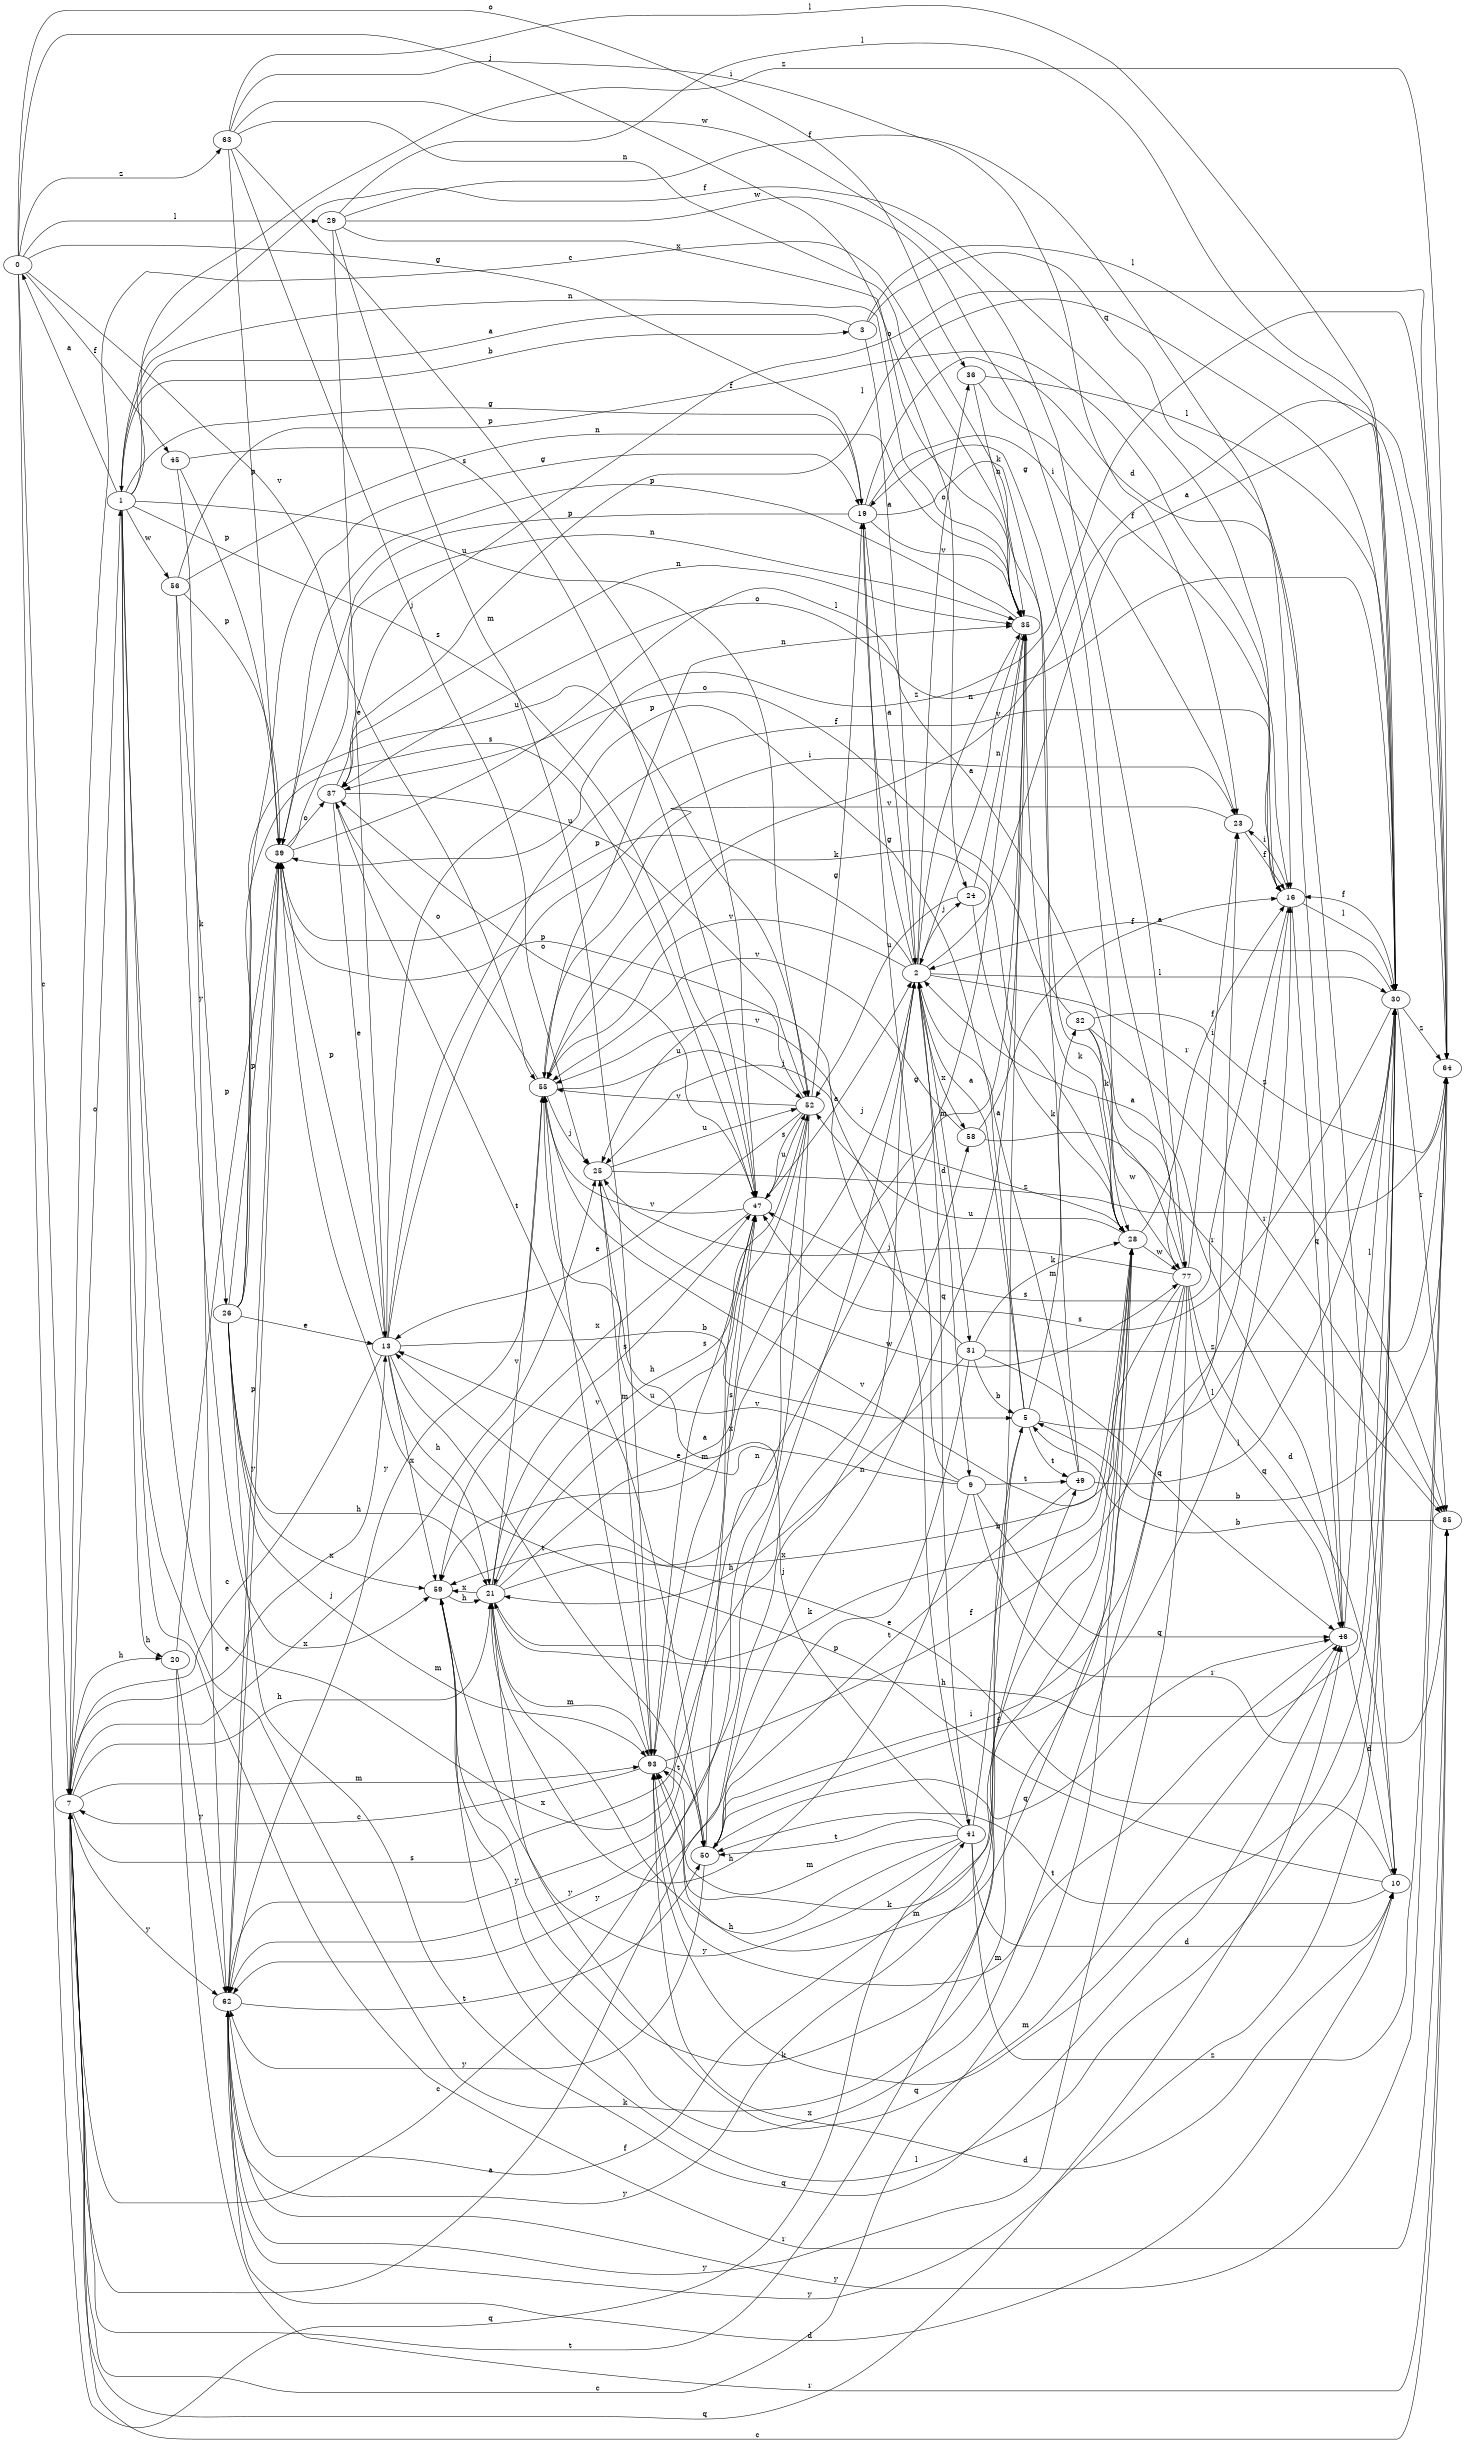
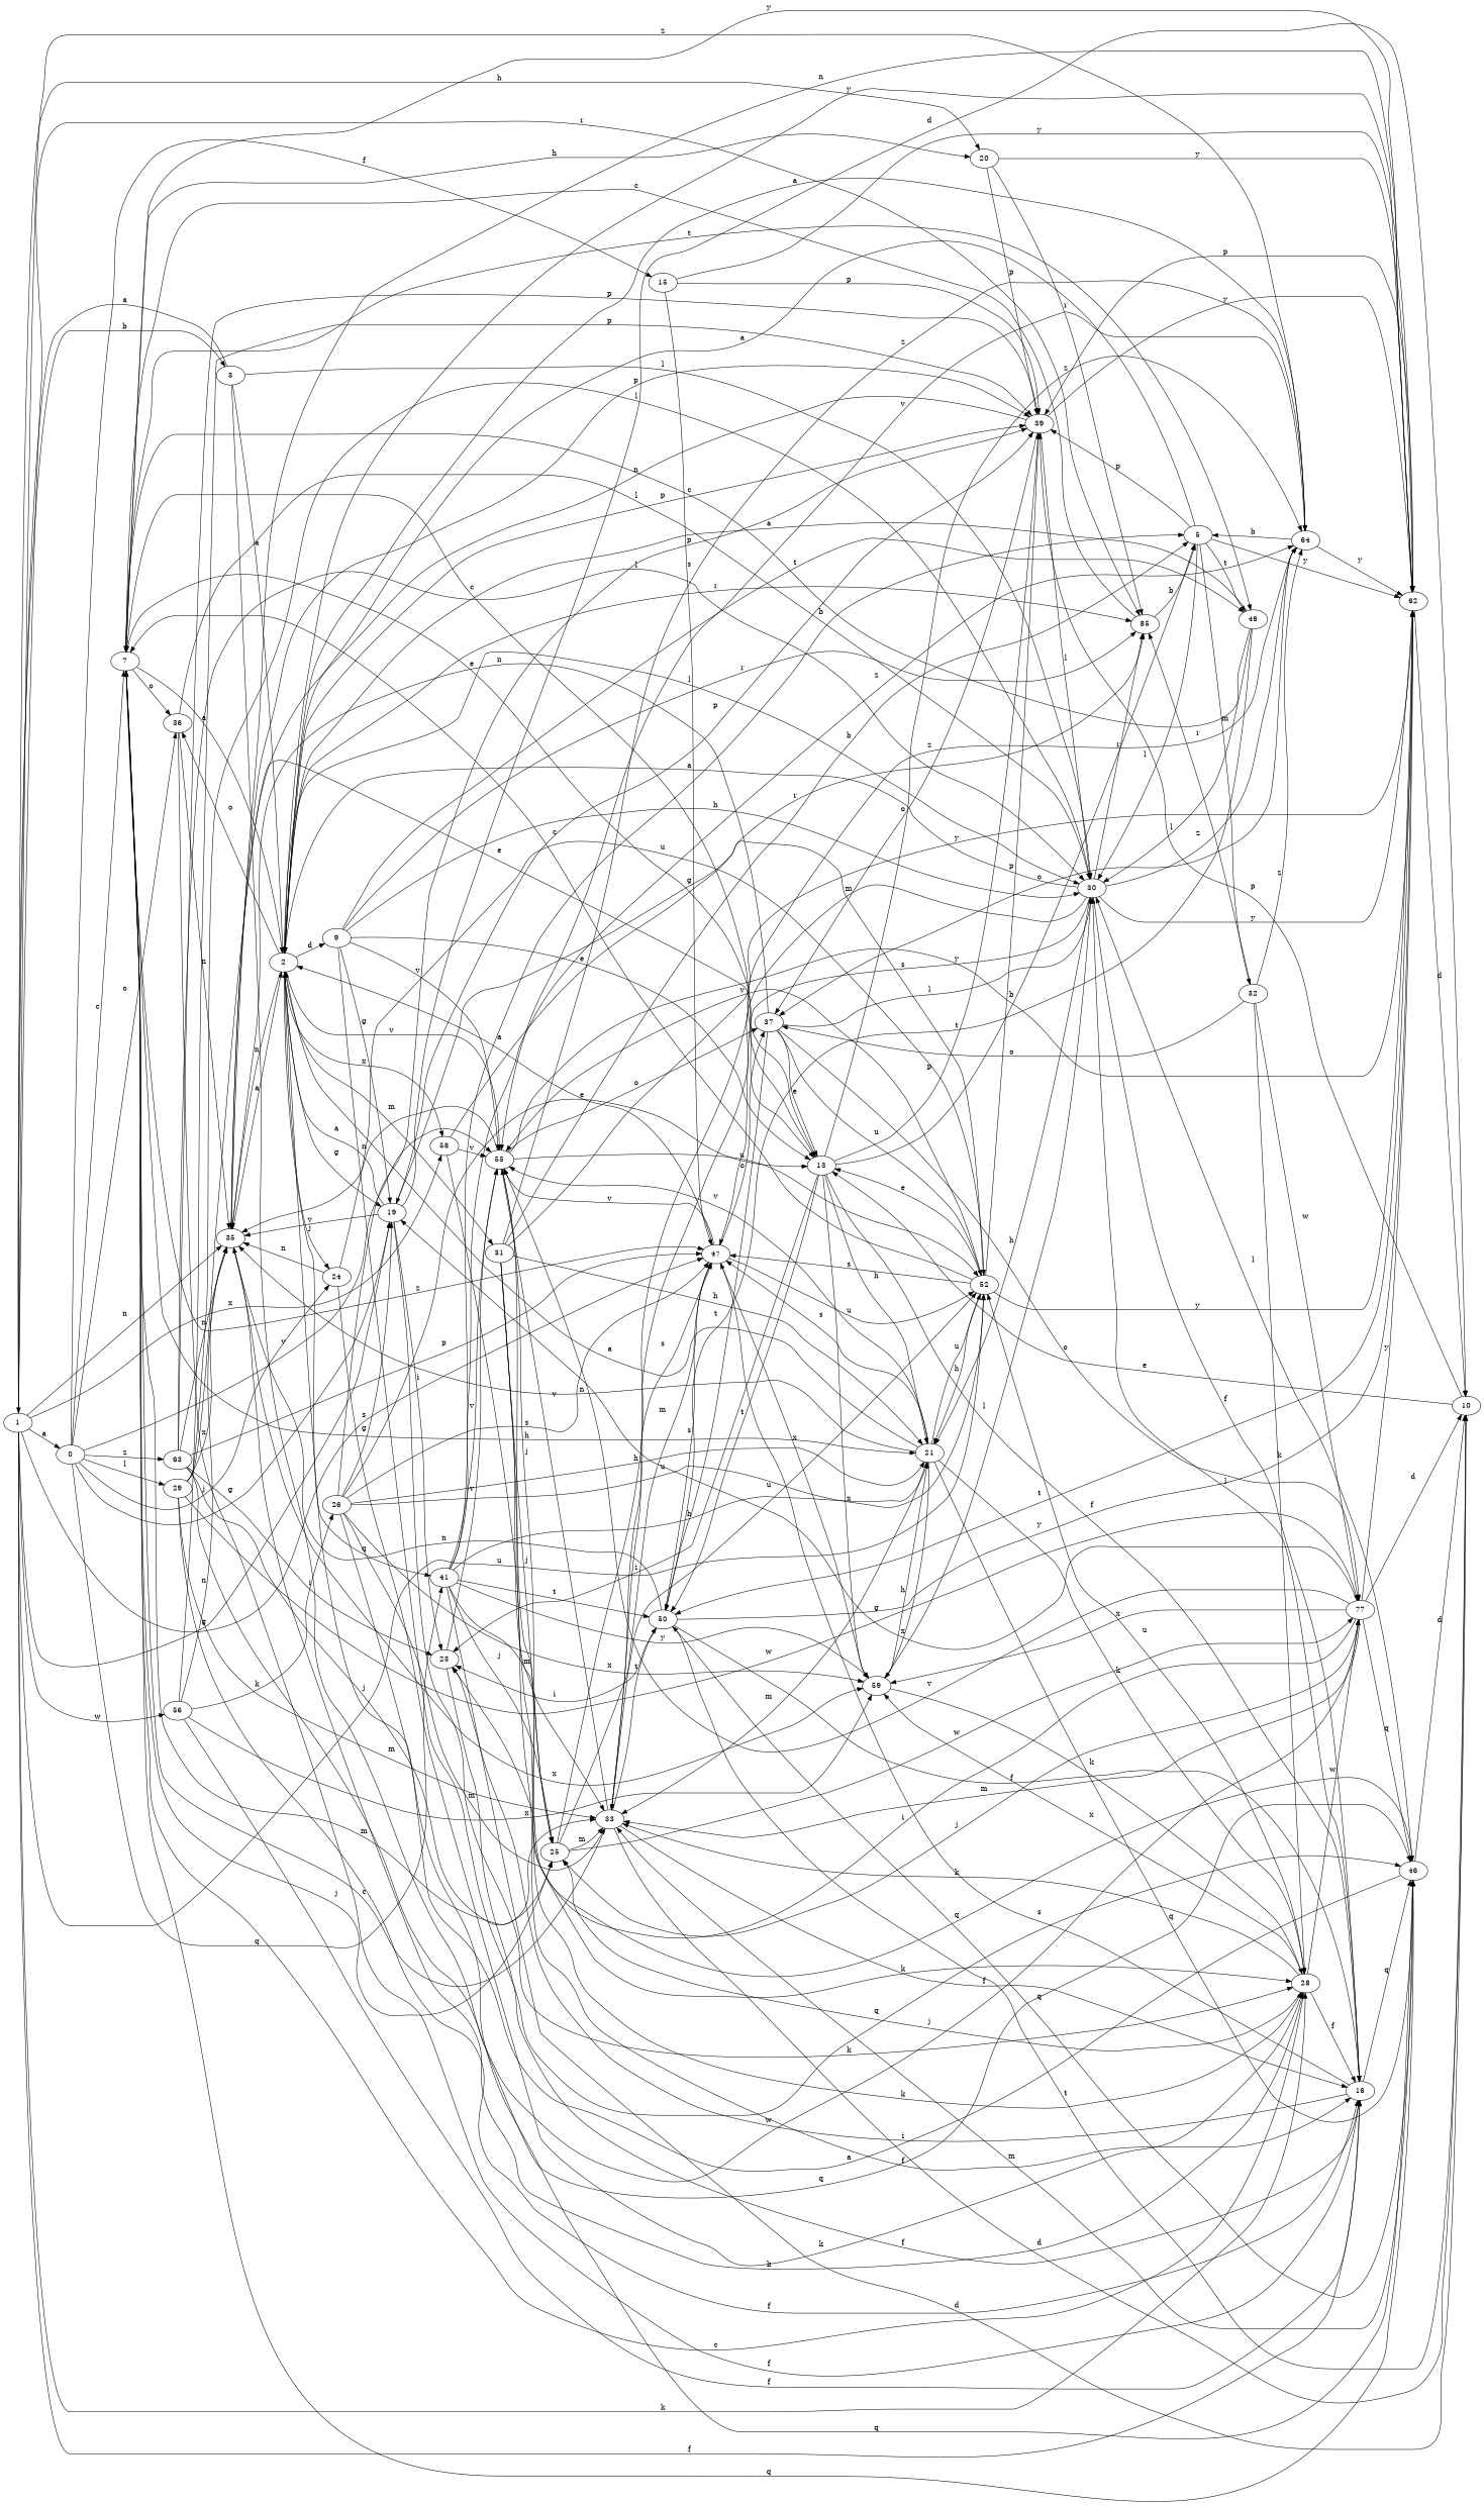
  strict digraph {
    rankdir=LR
    0
    7
-   15 [label=45]
+   15
    19
    24
    29
    36
    41
    55
    63
    20
    47
    2
    25
    62
    n16 [label=46]
    49
    13
    21
-   33 [label=93]
+   33
    39
    28
    35
    10
    23
    52
    16
    30
    n29 [label=77]
    64
    5
    50
    59
    37
    1
    3
    n37 [label=85]
    56
    58
    26
    9
    31
    32
    0 -> 7 [label=c]
    0 -> 15 [label=f]
    0 -> 19 [label=g]
    0 -> 24 [label=j]
    0 -> 29 [label=l]
    0 -> 36 [label=o]
    0 -> 41 [label=q]
    0 -> 55 [label=v]
    0 -> 63 [label=z]
-   7 -> 1 [label=o]
+   7 -> 36 [label=o]
    7 -> 20 [label=h]
-   7 -> 47 [label=s]
+   7 -> 47 [label=z]
    7 -> 2 [label=a]
    7 -> 25 [label=j]
    7 -> 62 [label=y]
    7 -> n16 [label=q]
    7 -> 49 [label=t]
    7 -> 13 [label=e]
    7 -> 21 [label=h]
    7 -> 33 [label=m]
    15 -> 47 [label=s]
    15 -> 62 [label=y]
    15 -> 39 [label=p]
    19 -> 2 [label=a]
    19 -> 39 [label=p]
    19 -> 28 [label=k]
    19 -> 35 [label=v]
    19 -> 10 [label=d]
    19 -> 23 [label=i]
    24 -> 28 [label=k]
    24 -> 35 [label=n]
    24 -> 52 [label=u]
    29 -> 13 [label=e]
    29 -> 33 [label=m]
    29 -> 35 [label=x]
    29 -> 16 [label=f]
    29 -> 30 [label=l]
    29 -> n29 [label=w]
    36 -> 35 [label=n]
    36 -> 16 [label=f]
    36 -> 30 [label=l]
    41 -> 55 [label=v]
    41 -> 25 [label=j]
    41 -> 21 [label=h]
    41 -> 33 [label=m]
    41 -> 10 [label=d]
    41 -> 64 [label=z]
    41 -> 5 [label=b]
    41 -> 50 [label=t]
    41 -> 59 [label=y]
    55 -> 25 [label=j]
    55 -> 62 [label=y]
    55 -> 28 [label=k]
    55 -> 35 [label=n]
    55 -> 52 [label=u]
    55 -> 37 [label=o]
    63 -> 47 [label=p]
    63 -> 25 [label=j]
    63 -> 39 [label=p]
    63 -> 35 [label=n]
    63 -> 23 [label=i]
    63 -> 30 [label=l]
    63 -> n29 [label=w]
    20 -> 62 [label=y]
    20 -> 39 [label=p]
    20 -> n37 [label=r]
    47 -> 55 [label=v]
    47 -> 2 [label=a]
    47 -> 33 [label=m]
    47 -> 52 [label=u]
    47 -> 59 [label=x]
    47 -> 37 [label=o]
    2 -> 19 [label=g]
    2 -> 24 [label=j]
    2 -> 36 [label=o]
    2 -> 41 [label=q]
    2 -> 55 [label=v]
    2 -> 62 [label=y]
    2 -> 39 [label=p]
    2 -> 35 [label=n]
    2 -> 30 [label=l]
    2 -> n37 [label=r]
    2 -> 58 [label=x]
    2 -> 9 [label=d]
    2 -> 31 [label=m]
    25 -> 33 [label=m]
    25 -> 52 [label=u]
    25 -> n29 [label=w]
    25 -> 64 [label=z]
    62 -> 39 [label=p]
-   62 -> 35 [label=f]
+   62 -> 35 [label=n]
    62 -> 10 [label=d]
    62 -> 50 [label=t]
    n16 -> 2 [label=a]
    n16 -> 33 [label=m]
    n16 -> 10 [label=d]
    n16 -> 30 [label=l]
    49 -> 7 [label=c]
    49 -> 2 [label=a]
    49 -> 30 [label=l]
    49 -> 50 [label=t]
    13 -> 7 [label=c]
    13 -> 21 [label=h]
    13 -> 39 [label=p]
    13 -> 23 [label=i]
    13 -> 16 [label=f]
    13 -> 64 [label=z]
    13 -> 5 [label=b]
    13 -> 50 [label=t]
    13 -> 59 [label=x]
    21 -> 55 [label=v]
    21 -> 47 [label=s]
    21 -> 2 [label=a]
    21 -> n16 [label=q]
    21 -> 33 [label=m]
    21 -> 28 [label=k]
    21 -> 35 [label=n]
    21 -> 52 [label=u]
    21 -> 59 [label=x]
    33 -> 7 [label=c]
    33 -> 55 [label=v]
    33 -> 47 [label=s]
    33 -> 10 [label=d]
    33 -> 16 [label=f]
    33 -> 50 [label=t]
    39 -> 62 [label=y]
    39 -> 35 [label=n]
    39 -> 30 [label=l]
    39 -> 37 [label=o]
    28 -> 7 [label=c]
    28 -> 25 [label=j]
    28 -> 33 [label=k]
    28 -> 52 [label=u]
    28 -> 16 [label=f]
    28 -> n29 [label=w]
    28 -> 59 [label=x]
    35 -> 2 [label=a]
    35 -> 39 [label=p]
    35 -> 28 [label=k]
    35 -> 59 [label=x]
    10 -> 13 [label=e]
    10 -> 39 [label=p]
    10 -> 50 [label=t]
    23 -> 55 [label=v]
    23 -> 16 [label=f]
    52 -> 7 [label=c]
    52 -> 19 [label=g]
    52 -> 55 [label=v]
    52 -> 47 [label=s]
    52 -> 62 [label=y]
    52 -> 13 [label=e]
    52 -> 21 [label=h]
    52 -> 39 [label=p]
    16 -> 47 [label=s]
    16 -> n16 [label=q]
    16 -> 23 [label=i]
    16 -> 30 [label=l]
    30 -> 47 [label=s]
    30 -> 2 [label=a]
    30 -> 62 [label=y]
    30 -> 21 [label=h]
    30 -> 33 [label=m]
    30 -> 16 [label=f]
    30 -> 64 [label=z]
    30 -> n37 [label=r]
    n29 -> 19 [label=g]
    n29 -> 55 [label=v]
    n29 -> 25 [label=j]
    n29 -> 62 [label=y]
    n29 -> n16 [label=q]
    n29 -> 33 [label=m]
    n29 -> 10 [label=d]
    n29 -> 23 [label=i]
    n29 -> 59 [label=x]
-   n29 -> 37 [label=o]
+   37 -> n29 [label=o]
    64 -> 55 [label=v]
-   2 -> 64 [label=a]
+   64 -> 2 [label=a]
    64 -> 62 [label=y]
    64 -> 5 [label=b]
    64 -> 37 [label=o]
    5 -> 2 [label=a]
    5 -> 62 [label=y]
    5 -> 49 [label=t]
    5 -> 39 [label=p]
    5 -> 30 [label=l]
    5 -> 32 [label=m]
    50 -> 47 [label=s]
    50 -> 62 [label=y]
    50 -> n16 [label=q]
    50 -> 35 [label=n]
    50 -> 23 [label=i]
    50 -> 16 [label=f]
    59 -> 21 [label=h]
    59 -> 28 [label=k]
    59 -> 30 [label=l]
    37 -> 13 [label=e]
    37 -> 35 [label=n]
    37 -> 52 [label=u]
    37 -> 30 [label=l]
    37 -> 50 [label=t]
    1 -> 0 [label=a]
    1 -> 19 [label=g]
    1 -> 20 [label=h]
    1 -> 47 [label=s]
    1 -> 28 [label=k]
    1 -> 35 [label=n]
    1 -> 52 [label=u]
    1 -> 16 [label=f]
    1 -> 64 [label=z]
    1 -> 3 [label=b]
    1 -> n37 [label=r]
    1 -> 56 [label=w]
    1 -> 58 [label=x]
    3 -> 2 [label=a]
    3 -> n16 [label=q]
    3 -> 30 [label=l]
    3 -> 1 [label=a]
    n37 -> 7 [label=c]
    n37 -> 5 [label=b]
    56 -> 39 [label=p]
    56 -> 35 [label=n]
    56 -> 16 [label=f]
    56 -> 59 [label=x]
    56 -> 26 [label=k]
    58 -> 55 [label=v]
    58 -> 16 [label=f]
    58 -> n37 [label=r]
    26 -> 19 [label=g]
    26 -> 47 [label=s]
    26 -> n16 [label=q]
    26 -> 13 [label=e]
    26 -> 21 [label=h]
    26 -> 33 [label=m]
    26 -> 39 [label=p]
    26 -> 52 [label=u]
    26 -> 59 [label=x]
    9 -> 19 [label=g]
    9 -> 55 [label=v]
    9 -> n16 [label=q]
    9 -> 49 [label=t]
    9 -> 13 [label=e]
-   9 -> 21 [label=h]
+   9 -> 30 [label=h]
    9 -> n37 [label=r]
    31 -> 25 [label=j]
    31 -> 62 [label=y]
    31 -> n16 [label=q]
    31 -> 21 [label=h]
    31 -> 28 [label=k]
    31 -> 64 [label=z]
    31 -> 5 [label=b]
    32 -> 28 [label=k]
    32 -> n29 [label=w]
    32 -> 64 [label=z]
    32 -> 37 [label=o]
    32 -> n37 [label=r]
  }
